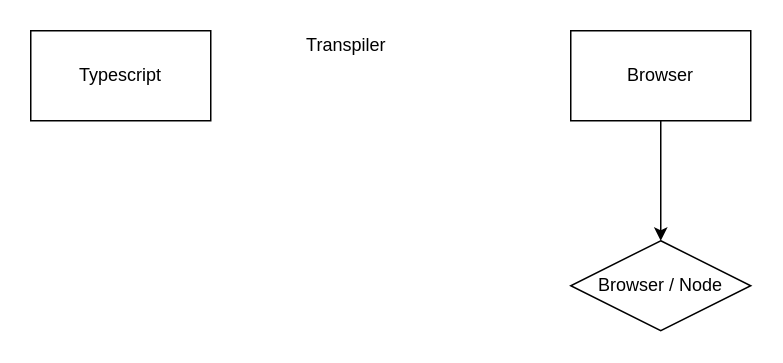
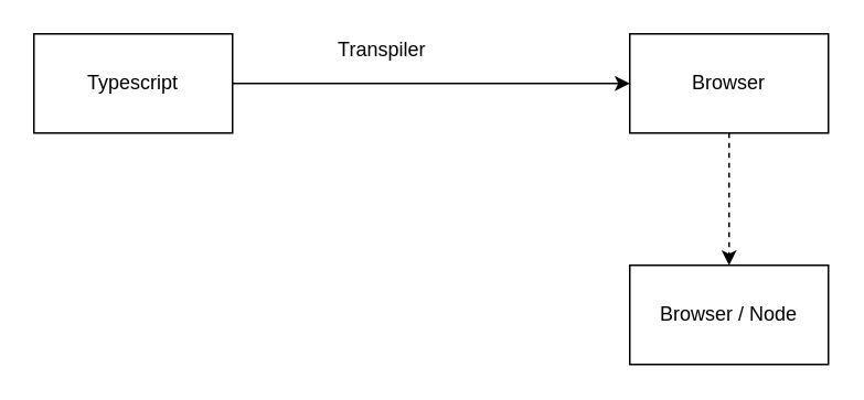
  <mxCell id="0" />
  <mxCell id="1" parent="0" />
+ <mxCell id="2" value="" style="edgeStyle=orthogonalEdgeStyle;rounded=0;orthogonalLoop=1;jettySize=auto;html=1;" parent="1" source="3" target="5" edge="1"><mxGeometry relative="1" as="geometry" /></mxCell>
  <mxCell id="3" value="Typescript" style="rounded=0;whiteSpace=wrap;html=1;" parent="1" vertex="1"><mxGeometry x="20" y="20" width="120" height="60" as="geometry" /></mxCell>
- <mxCell id="4" value="" style="edgeStyle=orthogonalEdgeStyle;rounded=0;orthogonalLoop=1;jettySize=auto;html=1;" parent="1" source="5" target="6" edge="1"><mxGeometry relative="1" as="geometry" /></mxCell>
+ <mxCell id="4" value="" style="edgeStyle=orthogonalEdgeStyle;rounded=0;orthogonalLoop=1;jettySize=auto;html=1;dashed=1;" parent="1" source="5" target="6" edge="1"><mxGeometry relative="1" as="geometry" /></mxCell>
  <mxCell id="5" value="Browser" style="rounded=0;whiteSpace=wrap;html=1;" parent="1" vertex="1"><mxGeometry x="380" y="20" width="120" height="60" as="geometry" /></mxCell>
- <mxCell id="6" value="Browser / Node" style="rhombus;whiteSpace=wrap;html=1;" parent="1" vertex="1"><mxGeometry x="380" y="160" width="120" height="60" as="geometry" /></mxCell>
+ <mxCell id="6" value="Browser / Node" style="rounded=0;whiteSpace=wrap;html=1;" parent="1" vertex="1"><mxGeometry x="380" y="160" width="120" height="60" as="geometry" /></mxCell>
  <mxCell id="7" value="Transpiler" style="text;html=1;align=center;verticalAlign=middle;resizable=0;points=[];autosize=1;strokeColor=none;fillColor=none;" parent="1" vertex="1"><mxGeometry x="195" y="20" width="70" height="20" as="geometry" /></mxCell>
